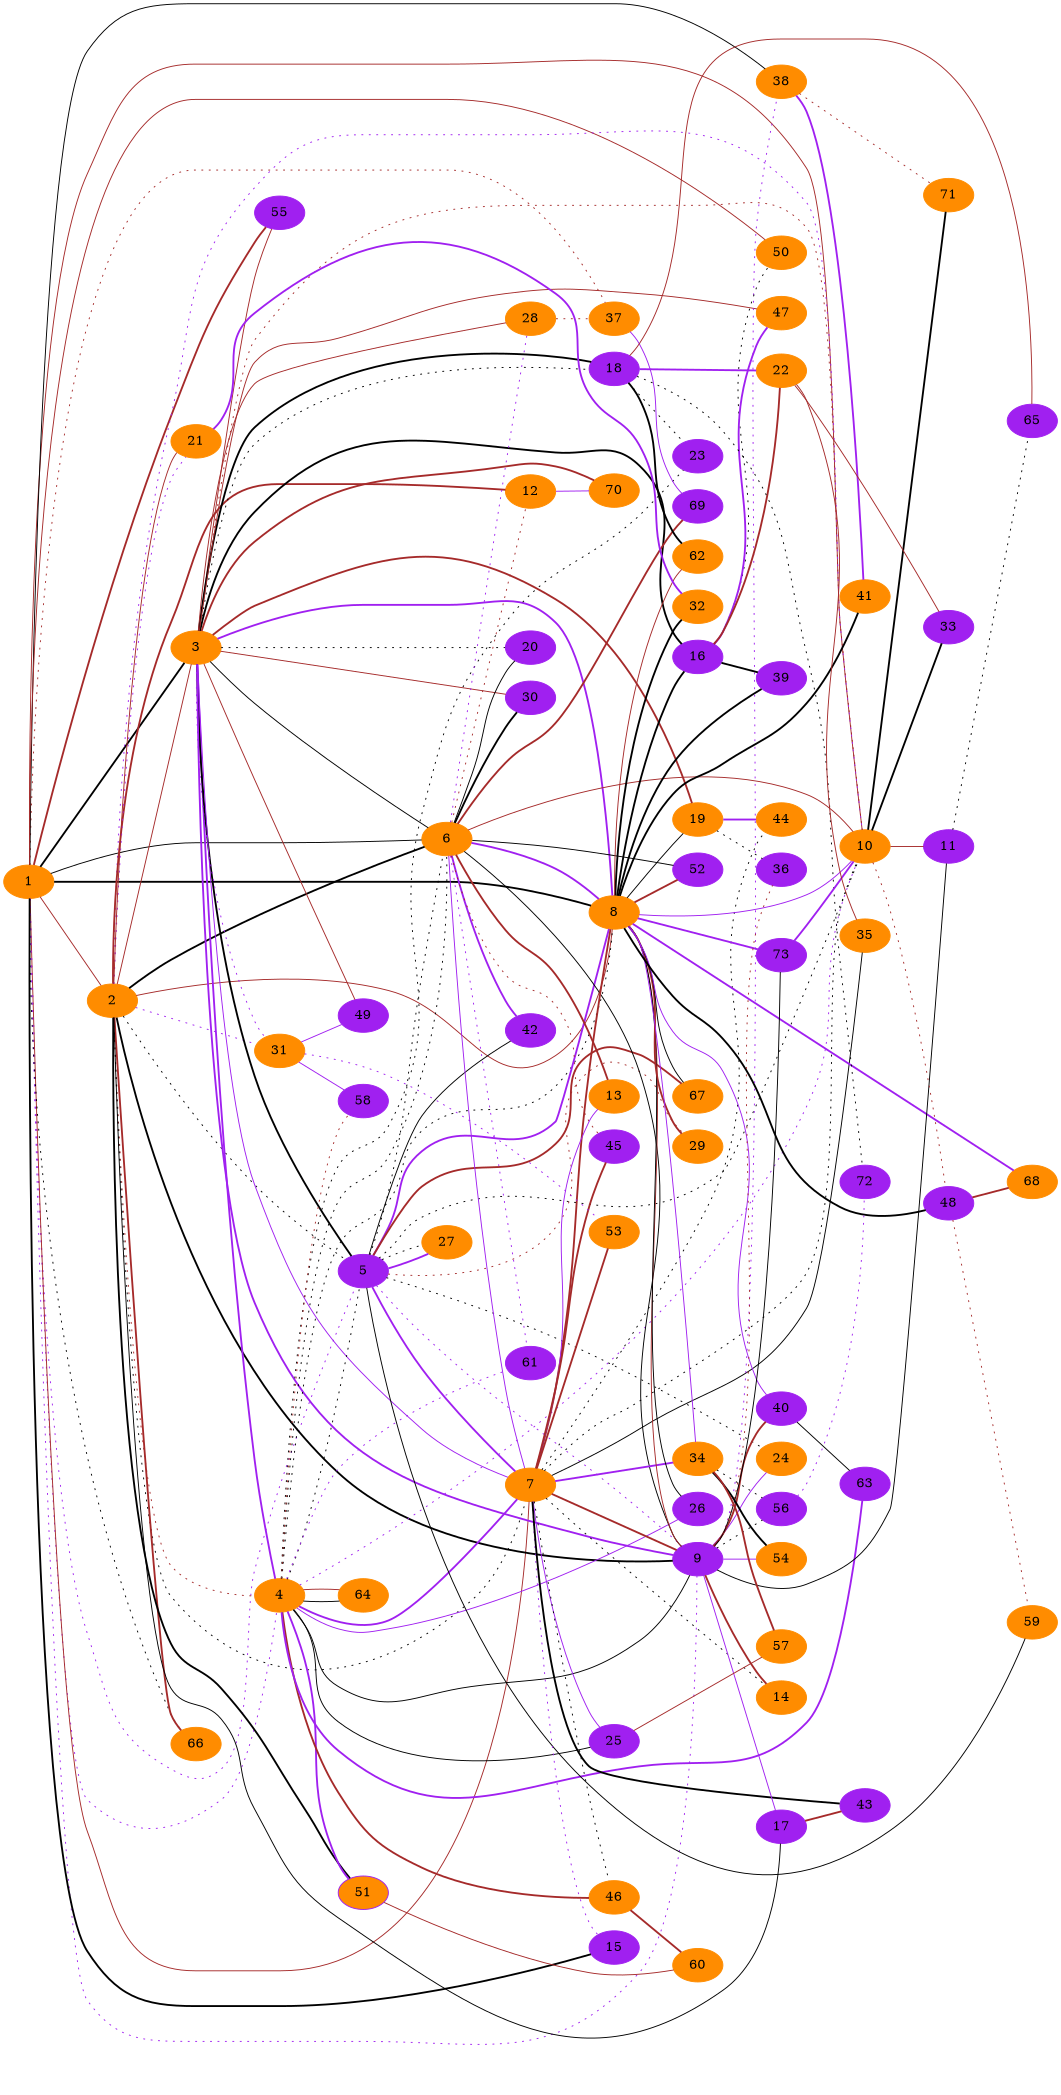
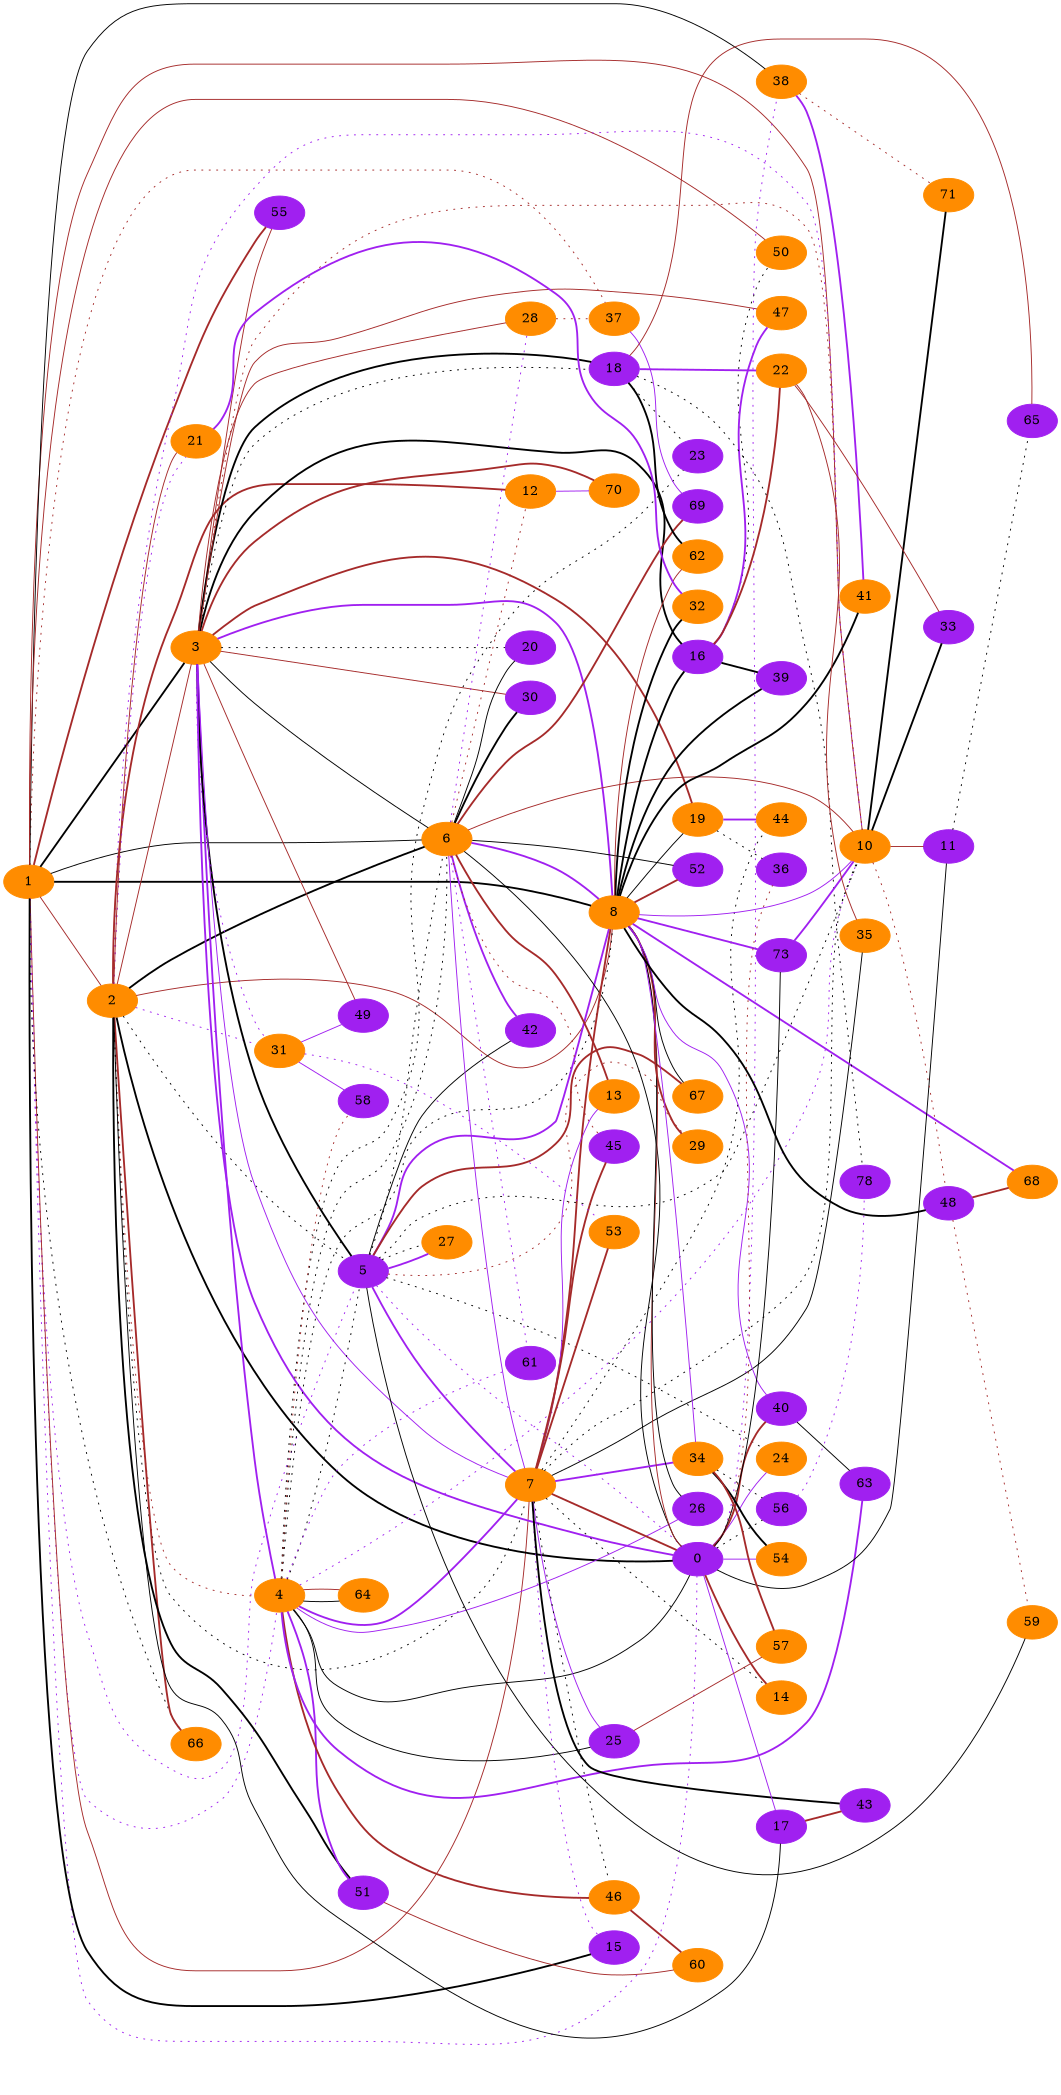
  graph {
    rankdir=LR
    node [color=darkorange style=filled]
    edge [color=black style=bold]
    1
    2
    3
    4
    5 [color=purple]
    6
    7
    8
-   9 [color=purple]
+   9 [color=purple label=0]
    10
    15 [color=purple]
    37
    38
    50
    55 [color=purple]
    66
    12
    17 [color=purple]
    21
    31
-   51 [color=purple fillcolor=darkorange]
+   51 [color=purple]
    16 [color=purple]
    18 [color=purple]
    19
    20 [color=purple]
    28
    30 [color=purple]
    47
    49 [color=purple]
    70
    23 [color=purple]
    25 [color=purple]
    26 [color=purple]
    46
    58 [color=purple]
    61 [color=purple]
    63 [color=purple]
    64
    24
    27
    29
    42 [color=purple]
    59
    67
    13
    45 [color=purple]
    52 [color=purple]
    69 [color=purple]
    14
    34
    35
    43 [color=purple]
    44
    53
    32
    39 [color=purple]
    40 [color=purple]
    41
    48 [color=purple]
    62
    68
    73 [color=purple]
    11 [color=purple]
    36 [color=purple]
    54
    56 [color=purple]
    33 [color=purple]
    71
    60
    22
    65 [color=purple]
-   72 [color=purple]
+   72 [color=purple label=78]
    57
    1 -- 2 [color=brown style=solid]
    1 -- 3
    1 -- 4 [color=purple style=dotted]
    1 -- 5 [color=purple style=dotted]
    1 -- 6 [style=solid]
    1 -- 7 [color=brown style=solid]
    1 -- 8
    1 -- 9 [color=purple style=dotted]
    1 -- 10 [color=brown style=solid]
    1 -- 15
    1 -- 37 [color=brown style=dotted]
    1 -- 38 [style=solid]
    1 -- 50 [color=brown style=solid]
    1 -- 55 [color=brown]
    1 -- 66 [style=dotted]
    2 -- 3 [color=brown style=solid]
    2 -- 4 [color=brown style=dotted]
    2 -- 5 [style=dotted]
    2 -- 6
    2 -- 7 [style=dotted]
    2 -- 8 [color=brown style=solid]
    2 -- 9
    2 -- 10 [color=purple style=dotted]
    2 -- 66 [color=brown]
    2 -- 12 [color=brown]
    2 -- 17 [style=solid]
    2 -- 21 [color=purple style=dotted]
    2 -- 21 [color=brown style=solid]
    2 -- 31 [color=purple style=dotted]
    2 -- 51
    3 -- 4 [color=purple]
    3 -- 5
    3 -- 6 [style=solid]
    3 -- 7 [color=purple style=solid]
    3 -- 8 [color=purple]
    3 -- 9 [color=purple]
    3 -- 10 [color=brown style=dotted]
    3 -- 55 [color=brown style=solid]
    3 -- 31 [color=purple style=dotted]
    3 -- 16
    3 -- 18 [style=dotted]
    3 -- 18
    3 -- 19 [color=brown]
    3 -- 20 [style=dotted]
    3 -- 28 [color=brown style=solid]
    3 -- 30 [color=brown style=solid]
    3 -- 47 [color=brown style=solid]
    3 -- 49 [color=brown style=solid]
    3 -- 70 [color=brown]
    4 -- 5 [style=dotted]
    4 -- 6 [style=dotted]
    4 -- 7 [color=purple]
    4 -- 8 [style=dotted]
    4 -- 9 [style=solid]
    4 -- 10 [color=purple style=dotted]
    4 -- 51 [color=purple]
    4 -- 23 [style=dotted]
    4 -- 25 [style=solid]
    4 -- 26 [color=purple style=solid]
    4 -- 46 [color=brown]
    4 -- 58 [color=brown style=dotted]
    4 -- 61 [color=purple style=dotted]
    4 -- 63 [color=purple]
    4 -- 64 [style=solid]
    4 -- 64 [color=brown style=solid]
    5 -- 6 [style=dotted]
    5 -- 7 [color=purple]
    5 -- 8 [color=purple]
    5 -- 9 [color=purple style=dotted]
    5 -- 10 [style=dotted]
    5 -- 24 [style=dotted]
    5 -- 27 [color=purple]
    5 -- 27 [style=dotted]
    5 -- 29 [color=brown style=dotted]
    5 -- 42 [style=solid]
    5 -- 59 [style=solid]
    5 -- 67 [color=brown]
    6 -- 7 [color=purple style=solid]
    6 -- 8 [color=purple]
    6 -- 9 [style=solid]
    6 -- 10 [color=brown style=solid]
    6 -- 12 [color=brown style=dotted]
    6 -- 20 [style=solid]
    6 -- 28 [color=purple style=dotted]
    6 -- 30
    6 -- 61 [color=purple style=dotted]
    6 -- 42 [color=purple]
    6 -- 13 [color=brown]
    6 -- 45 [color=brown style=dotted]
    6 -- 52 [style=solid]
    6 -- 69 [color=brown]
    7 -- 8 [color=brown]
    7 -- 9 [color=brown]
    7 -- 10 [style=dotted]
    7 -- 15 [color=purple style=dotted]
    7 -- 25 [color=purple style=solid]
    7 -- 46 [style=dotted]
    7 -- 13 [color=purple style=solid]
    7 -- 45 [color=brown]
    7 -- 14 [style=dotted]
    7 -- 34 [color=purple]
    7 -- 35 [style=solid]
    7 -- 43
    7 -- 44 [style=dotted]
    7 -- 53 [color=brown]
    8 -- 9 [color=brown style=solid]
    8 -- 10 [color=purple style=solid]
    8 -- 16
    8 -- 19 [style=solid]
    8 -- 26 [style=solid]
    8 -- 29 [color=brown]
    8 -- 67 [style=solid]
    8 -- 52 [color=brown]
    8 -- 34 [color=purple style=solid]
    8 -- 32
    8 -- 39
    8 -- 40 [color=purple style=solid]
    8 -- 41
    8 -- 48
    8 -- 62 [color=brown style=solid]
    8 -- 68 [color=purple]
    8 -- 73 [color=purple]
    9 -- 38 [color=purple style=dotted]
    9 -- 17 [color=purple style=solid]
    9 -- 24 [color=purple style=solid]
    9 -- 14 [color=brown]
    9 -- 40 [color=brown]
    9 -- 73 [style=solid]
    9 -- 11 [style=solid]
    9 -- 36 [color=brown style=dotted]
    9 -- 54 [color=purple style=solid]
    9 -- 56 [style=dotted]
    10 -- 48 [color=brown style=dotted]
    10 -- 11 [color=brown style=solid]
    10 -- 33
    10 -- 71
    37 -- 69 [color=purple style=solid]
    38 -- 41 [color=purple]
    38 -- 71 [color=brown style=dotted]
    12 -- 70 [color=purple style=solid]
    17 -- 43 [color=brown]
    21 -- 32 [color=purple]
    31 -- 49 [color=purple style=solid]
    31 -- 58 [color=purple style=solid]
    31 -- 53 [color=purple style=dotted]
    51 -- 60 [color=brown style=solid]
    16 -- 50 [style=dotted]
    16 -- 47 [color=purple]
    16 -- 39
    16 -- 22 [color=brown]
    18 -- 23 [style=dotted]
    18 -- 62
    18 -- 22 [color=purple]
    18 -- 65 [color=brown style=solid]
    18 -- 72 [style=dotted]
    19 -- 44 [color=purple]
    19 -- 36 [style=dotted]
    28 -- 37 [color=brown style=dotted]
    25 -- 57 [color=brown style=solid]
    46 -- 60 [color=brown]
    34 -- 54
    34 -- 56 [style=dotted]
    34 -- 57 [color=brown]
    40 -- 63 [style=solid]
    48 -- 59 [color=brown style=dotted]
    48 -- 68 [color=brown]
    73 -- 10 [color=purple]
    11 -- 65 [style=dotted]
    56 -- 72 [color=purple style=dotted]
    22 -- 35 [color=brown style=solid]
    22 -- 33 [color=brown style=solid]
  }
